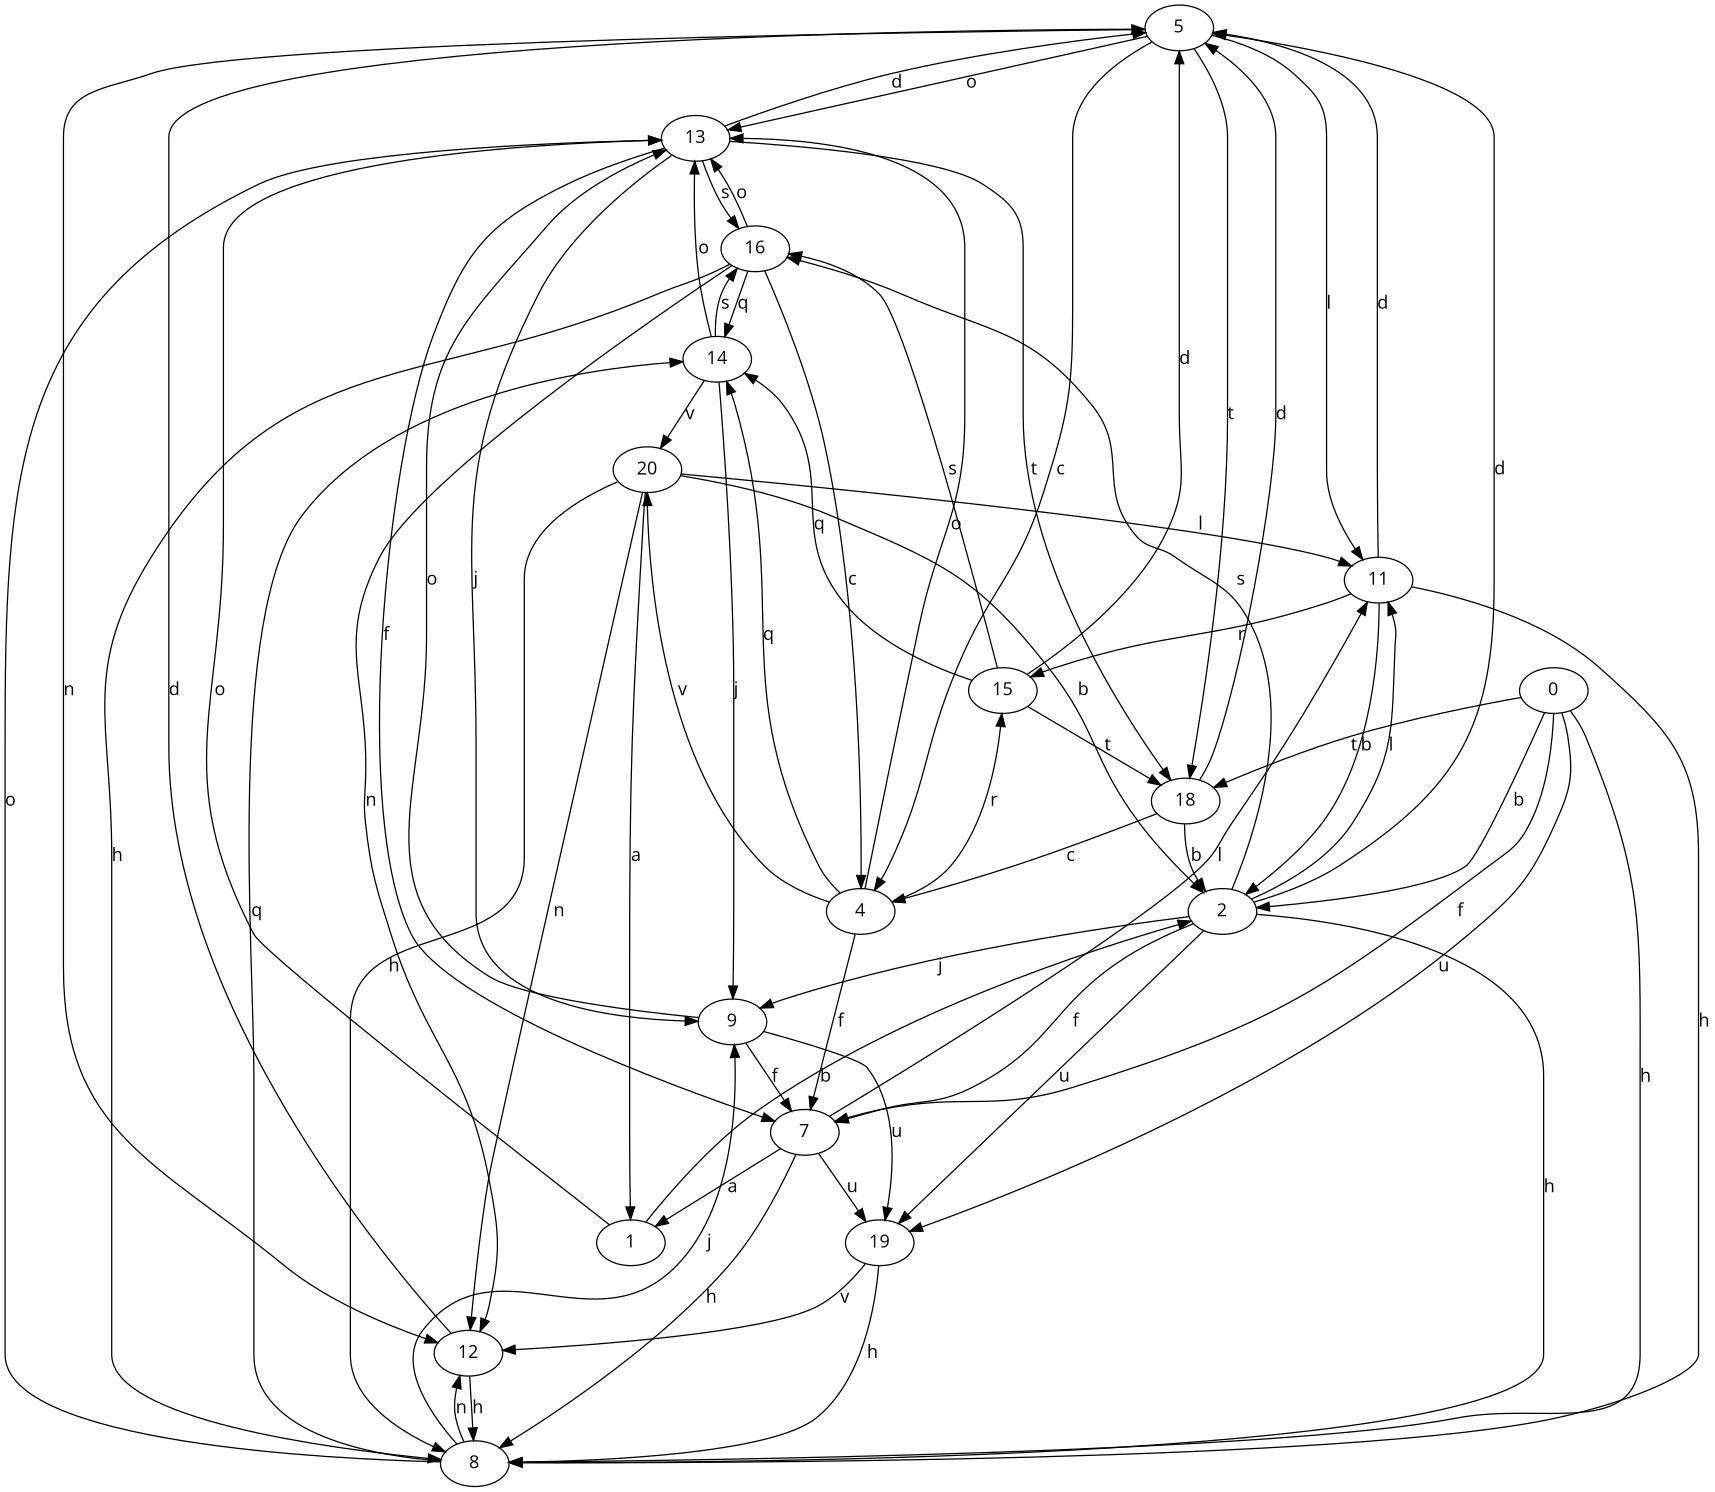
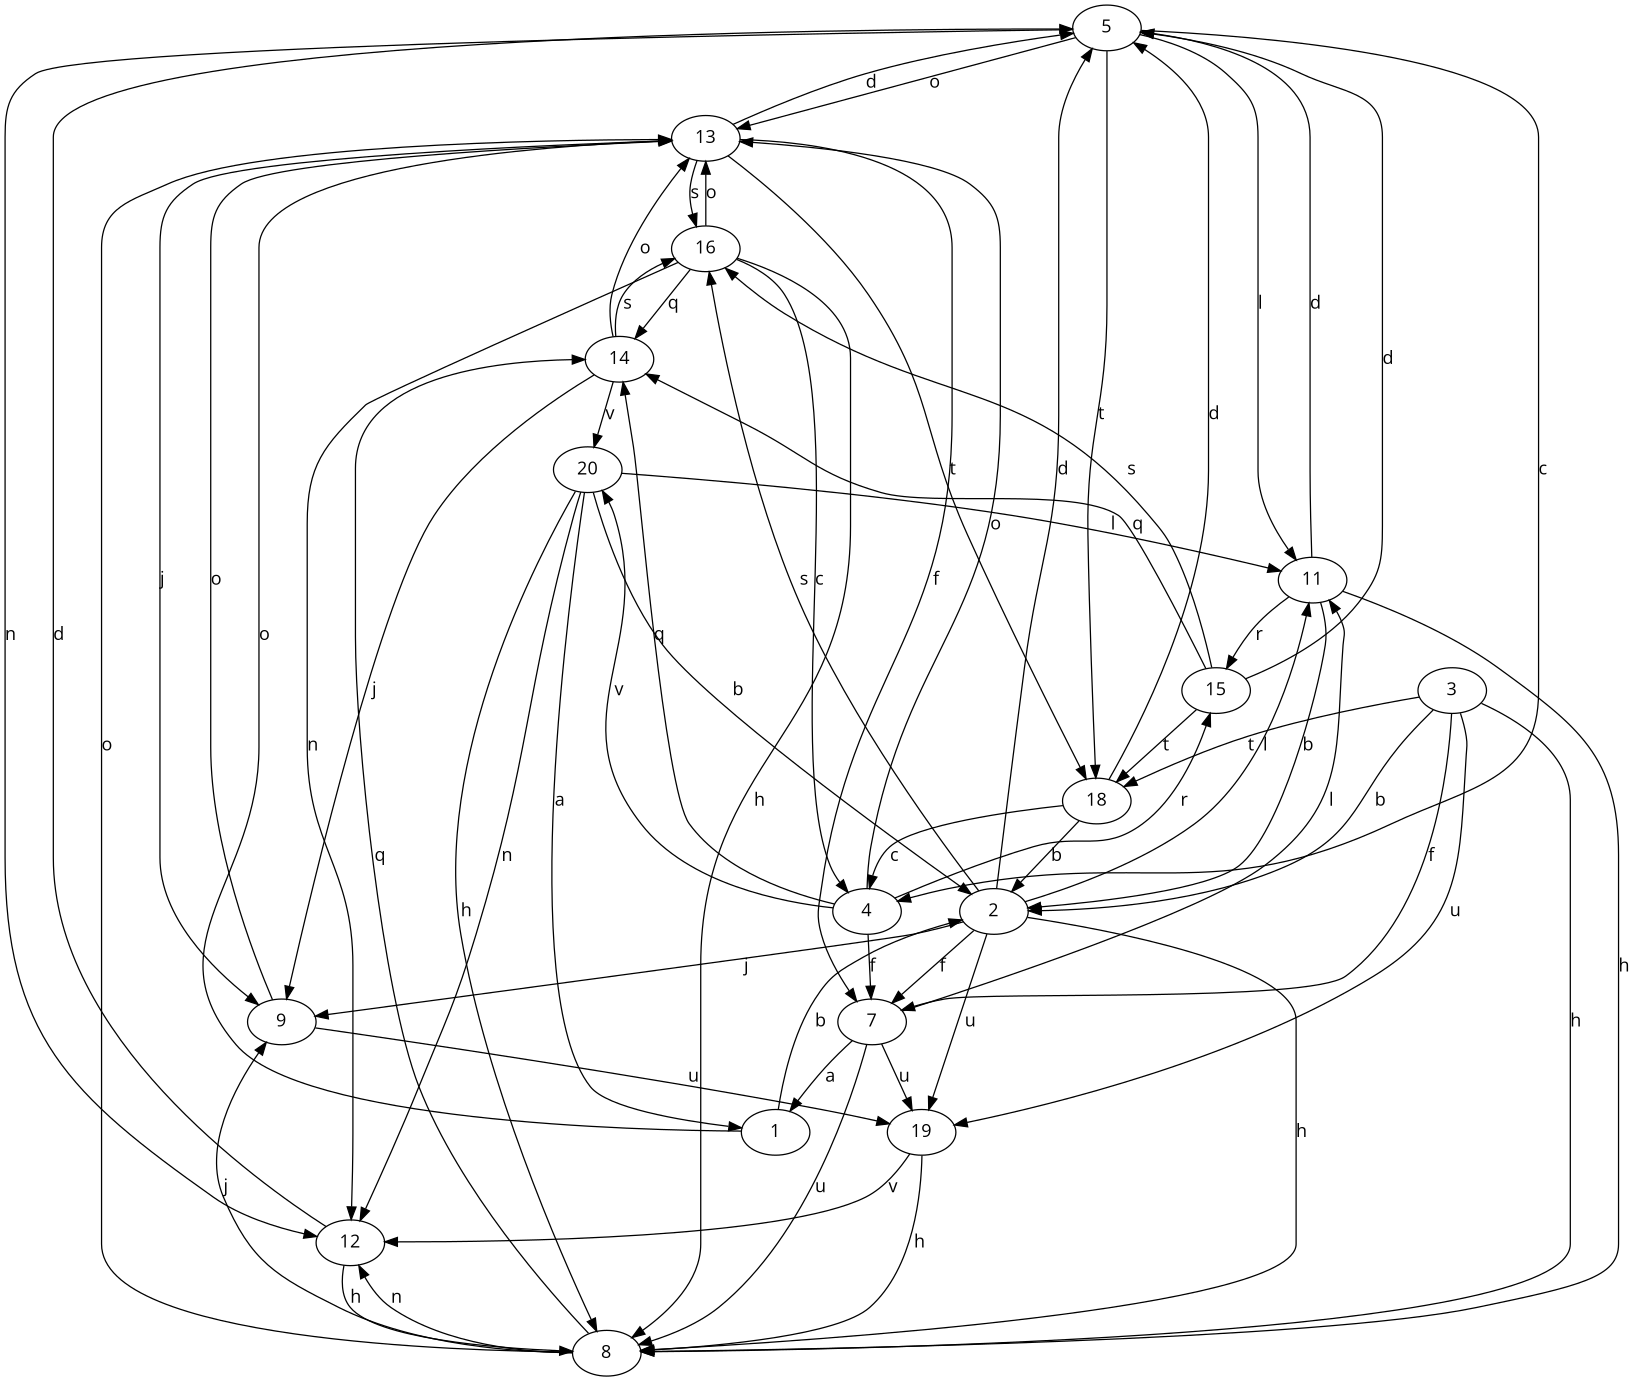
  strict digraph {
    fontname="Open Sans"
    node [fontname="Open Sans"]
    edge [fontname="Open Sans"]
    5
    13
    11
    18
    4
    12
    7
    8
    1
    19
    9
    14
    2
    16
-   3 [label=0]
+   3
    15
    20
    5 -> 13 [label=o]
    5 -> 11 [label=l]
    5 -> 18 [label=t]
    5 -> 4 [label=c]
    5 -> 12 [label=n]
    13 -> 5 [label=d]
    13 -> 18 [label=t]
    13 -> 7 [label=f]
    13 -> 9 [label=j]
    13 -> 16 [label=s]
    11 -> 5 [label=d]
    11 -> 8 [label=h]
    11 -> 2 [label=b]
    11 -> 15 [label=r]
    18 -> 5 [label=d]
    18 -> 4 [label=c]
    18 -> 2 [label=b]
    4 -> 13 [label=o]
    4 -> 7 [label=f]
    4 -> 14 [label=q]
    4 -> 15 [label=r]
    4 -> 20 [label=v]
    12 -> 5 [label=d]
    12 -> 8 [label=h]
    7 -> 11 [label=l]
-   7 -> 8 [label=h]
+   7 -> 8 [label=u]
    7 -> 1 [label=a]
    7 -> 19 [label=u]
    8 -> 13 [label=o]
    8 -> 12 [label=n]
    8 -> 9 [label=j]
    8 -> 14 [label=q]
    1 -> 13 [label=o]
    1 -> 2 [label=b]
    19 -> 12 [label=v]
    19 -> 8 [label=h]
    9 -> 13 [label=o]
-   9 -> 7 [label=f]
    9 -> 19 [label=u]
    14 -> 13 [label=o]
    14 -> 9 [label=j]
    14 -> 16 [label=s]
    14 -> 20 [label=v]
    2 -> 5 [label=d]
    2 -> 11 [label=l]
    2 -> 7 [label=f]
    2 -> 8 [label=h]
    2 -> 19 [label=u]
    2 -> 9 [label=j]
    2 -> 16 [label=s]
    16 -> 13 [label=o]
    16 -> 4 [label=c]
    16 -> 12 [label=n]
    16 -> 8 [label=h]
    16 -> 14 [label=q]
    3 -> 18 [label=t]
    3 -> 7 [label=f]
    3 -> 8 [label=h]
    3 -> 19 [label=u]
    3 -> 2 [label=b]
    15 -> 5 [label=d]
    15 -> 18 [label=t]
    15 -> 14 [label=q]
    15 -> 16 [label=s]
    20 -> 11 [label=l]
    20 -> 12 [label=n]
    20 -> 8 [label=h]
    20 -> 1 [label=a]
    20 -> 2 [label=b]
  }
